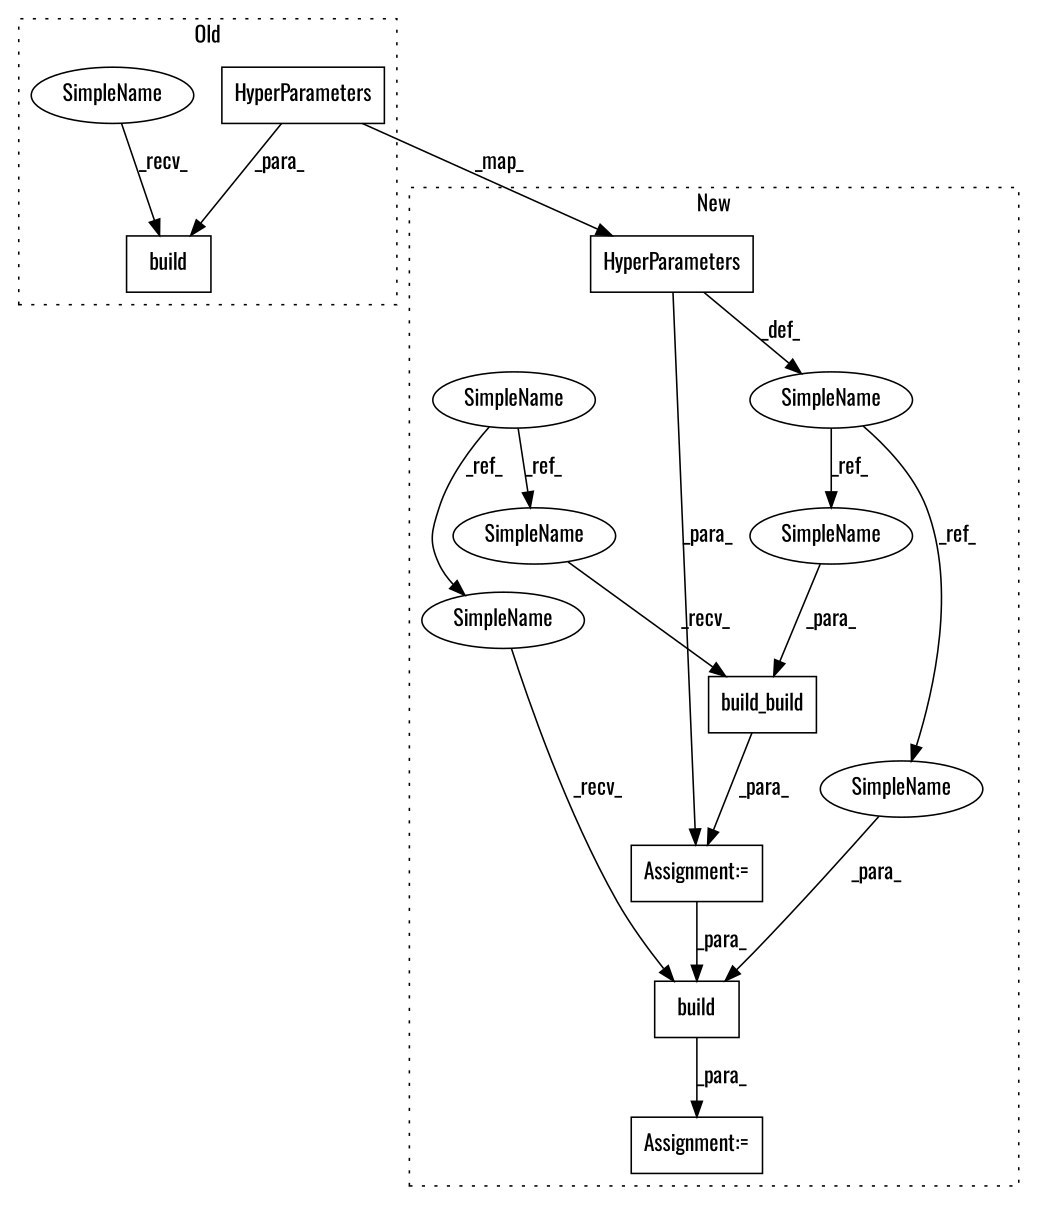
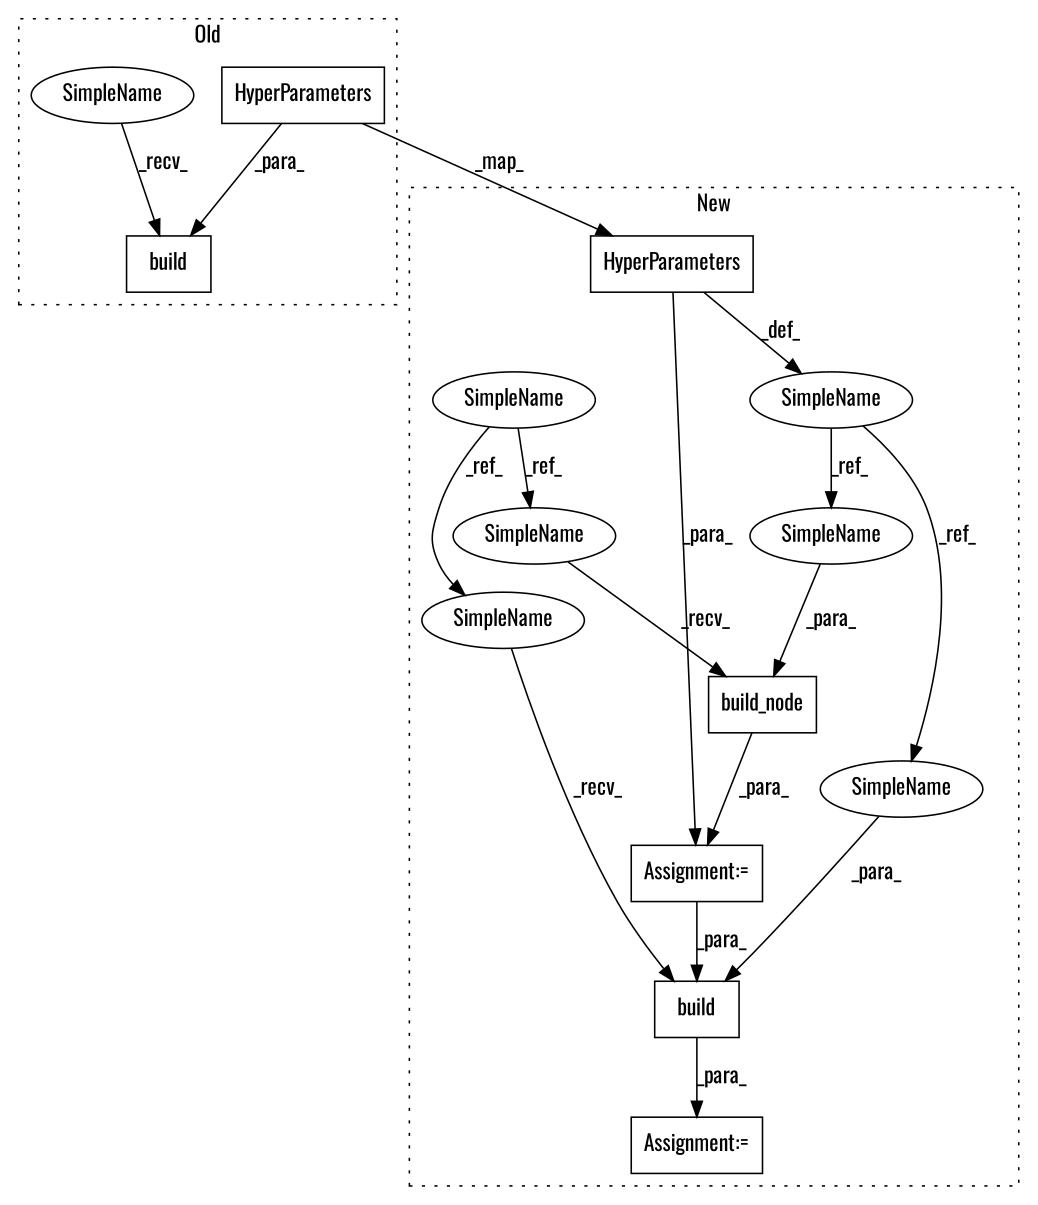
  digraph {
    fontname=Oswald
    node [a=42 l=4 shape=box fontname=Oswald]
    edge [fontname=Oswald]
    n1 [a=32 l="6,1" label=build s="771,805"]
    n2 [a=32 l=17 label=HyperParameters s=788]
    n3 [label=SimpleName s=766 shape=ellipse]
-   n4 [a=32 l="11,1" label=build_build s="1130,1143"]
+   n4 [a=32 l="11,1" label=build_node s="1130,1143"]
    n5 [l=2 label=SimpleName s=1077 shape=ellipse]
    n6 [a=32 l="6,1" label=build s="1162,1181"]
    n7 [label=SimpleName s=1026 shape=ellipse]
    n8 [a=32 l=17 label=HyperParameters s=1091]
    n9 [a=7 l=1 label="Assignment:=" s=1156]
    n10 [a=7 l=1 label="Assignment:=" s=1124]
    n11 [label=SimpleName s=1125 shape=ellipse]
    n12 [label=SimpleName s=1157 shape=ellipse]
    n13 [l=2 label=SimpleName s=1141 shape=ellipse]
    n14 [l=2 label=SimpleName s=1168 shape=ellipse]
    subgraph cluster_1 {
      label=Old
      style=dotted
      n1
      n2
      n3
    }
    subgraph cluster_2 {
      label=New
      style=dotted
      n4
      n5
      n6
      n7
      n8
      n9
      n10
      n11
      n12
      n13
      n14
    }
    n2 -> n1 [label=_para_]
    n2 -> n8 [label=_map_]
    n3 -> n1 [label=_recv_]
    n4 -> n10 [label=_para_]
    n5 -> n13 [label=_ref_]
    n5 -> n14 [label=_ref_]
    n6 -> n9 [label=_para_]
    n7 -> n11 [label=_ref_]
    n7 -> n12 [label=_ref_]
    n8 -> n5 [label=_def_]
    n8 -> n10 [label=_para_]
    n10 -> n6 [label=_para_]
    n11 -> n4 [label=_recv_]
    n12 -> n6 [label=_recv_]
    n13 -> n4 [label=_para_]
    n14 -> n6 [label=_para_]
  }
